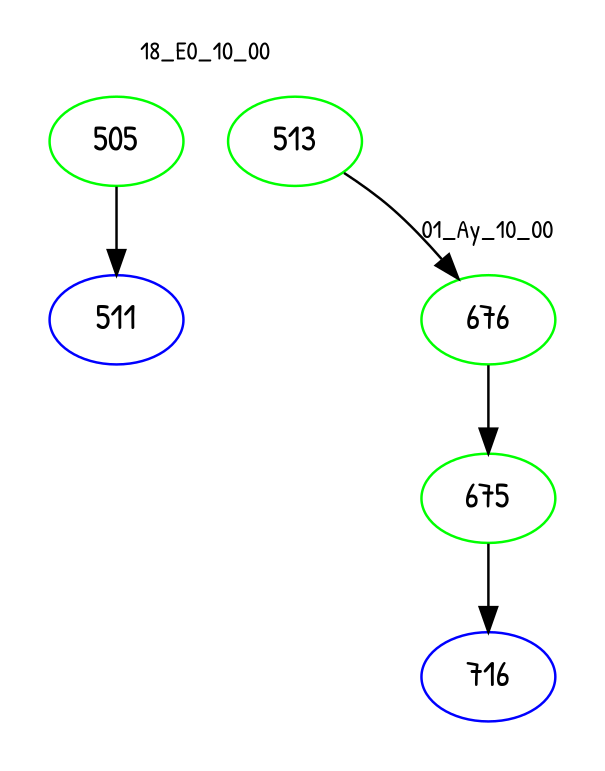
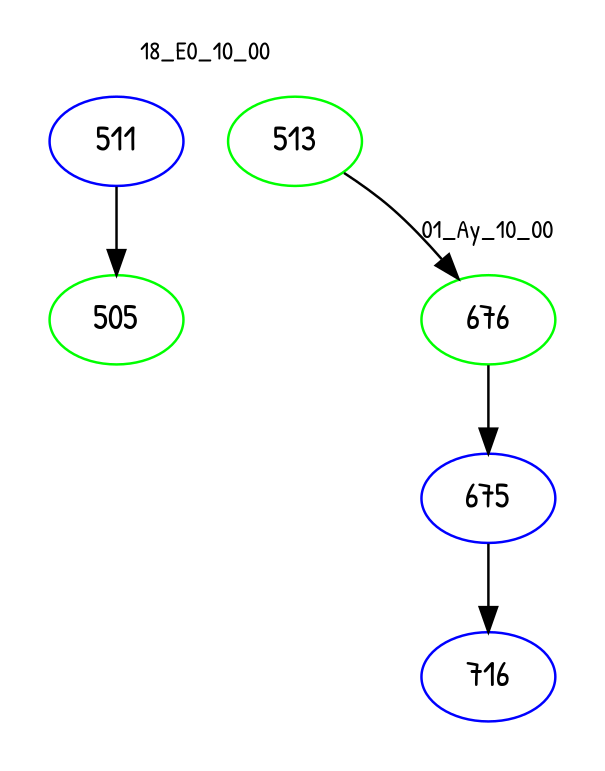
  digraph {
    fontname="Patrick Hand"
    node [color=green fontname="Patrick Hand"]
    edge [color=black fontname="Patrick Hand"]
    n1 [label=676]
-   n2 [label=675]
+   n2 [color=blue label=675]
    n3 [color=blue label=716]
    n4 [label=513]
    n5 [label=505]
    n6 [color=blue label=511]
    subgraph cluster_1 {
      color=white
      fontsize=10
      label="01_Ay_10_00"
      n1
      n2
      n3
    }
    subgraph cluster_2 {
      color=white
      fontsize=10
      label="18_E0_10_00"
      n4
      n5
      n6
    }
    n1 -> n2
    n2 -> n3
    n4 -> n1
-   n5 -> n6
+   n6 -> n5
  }
